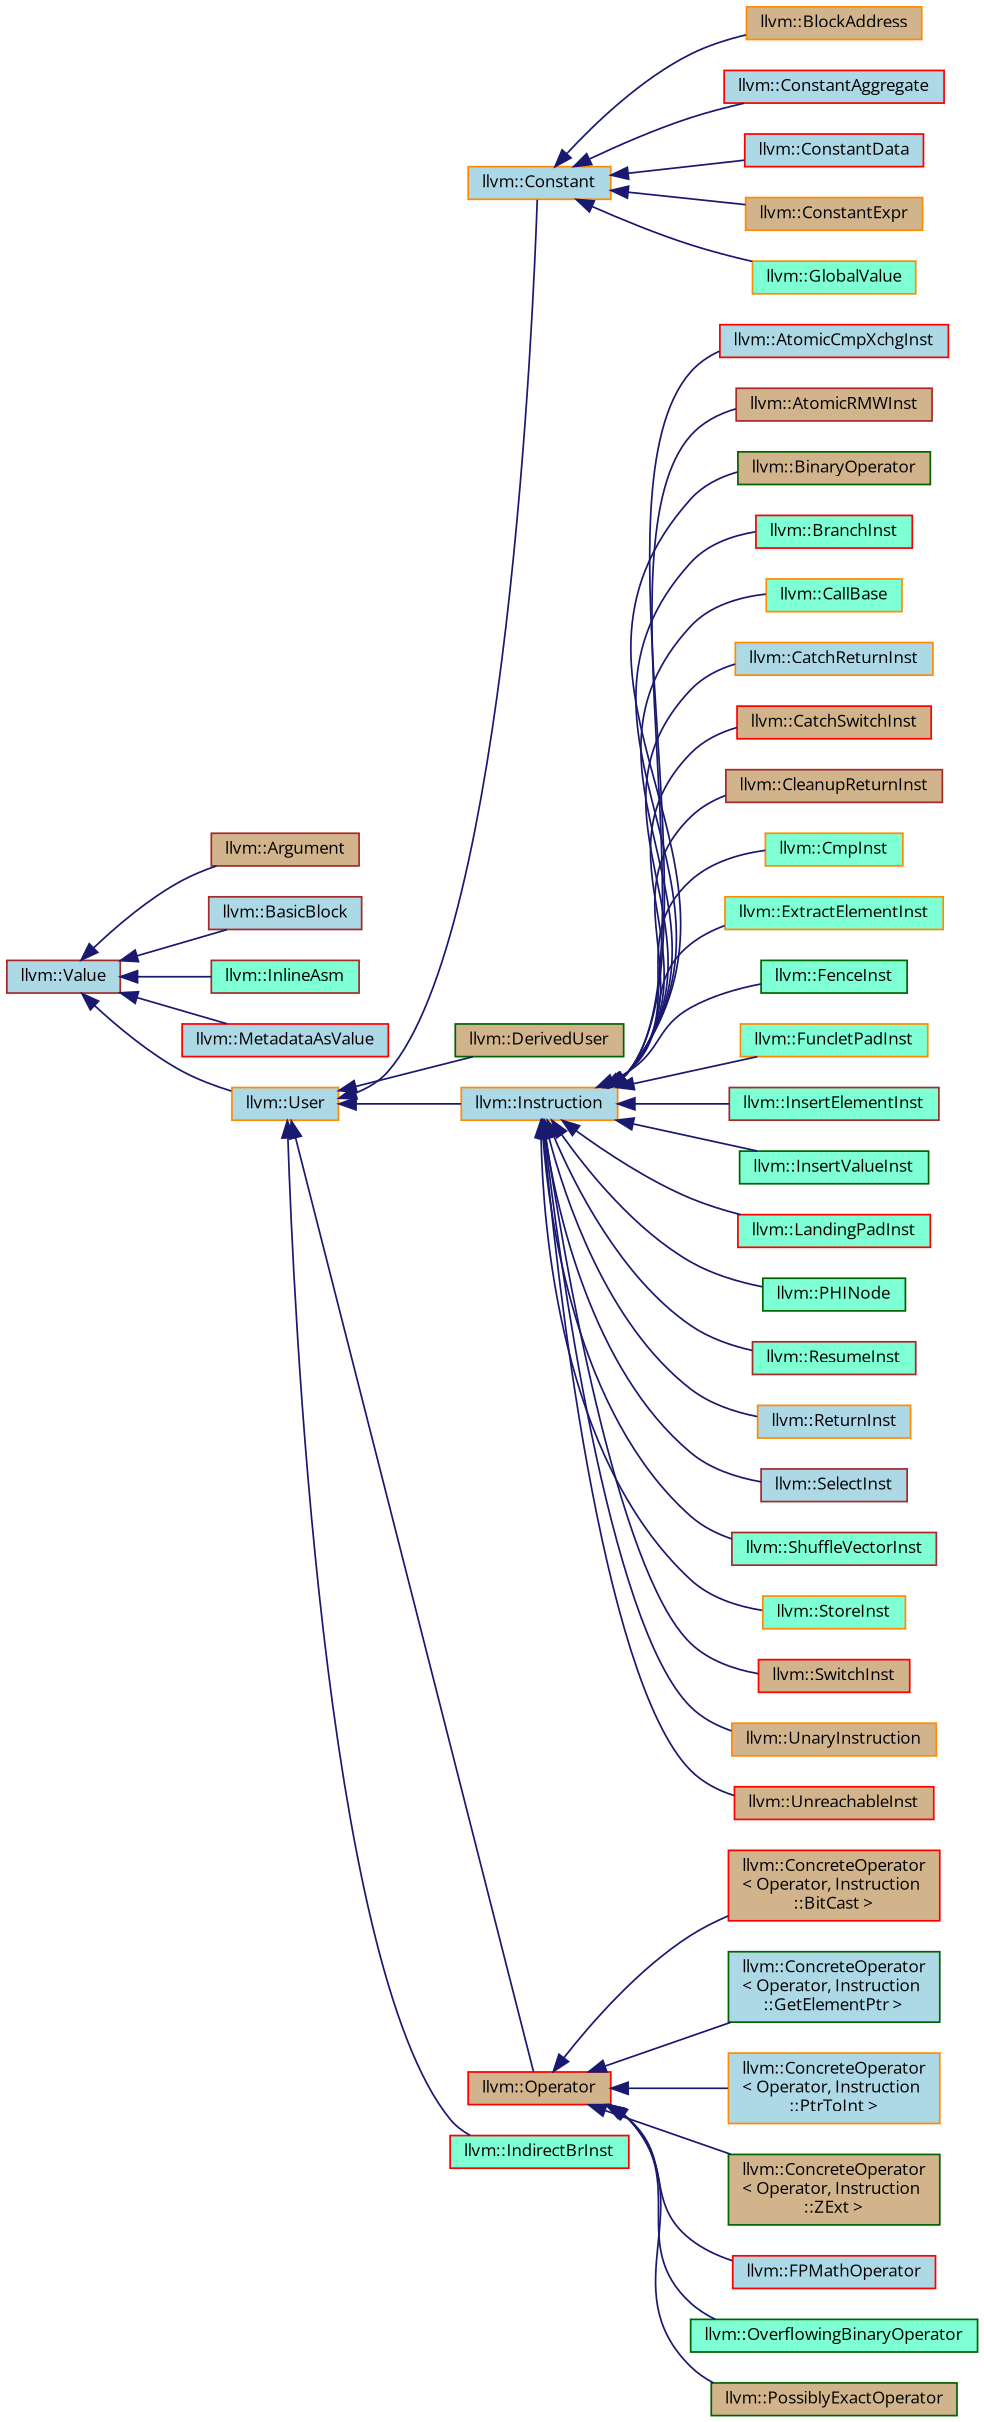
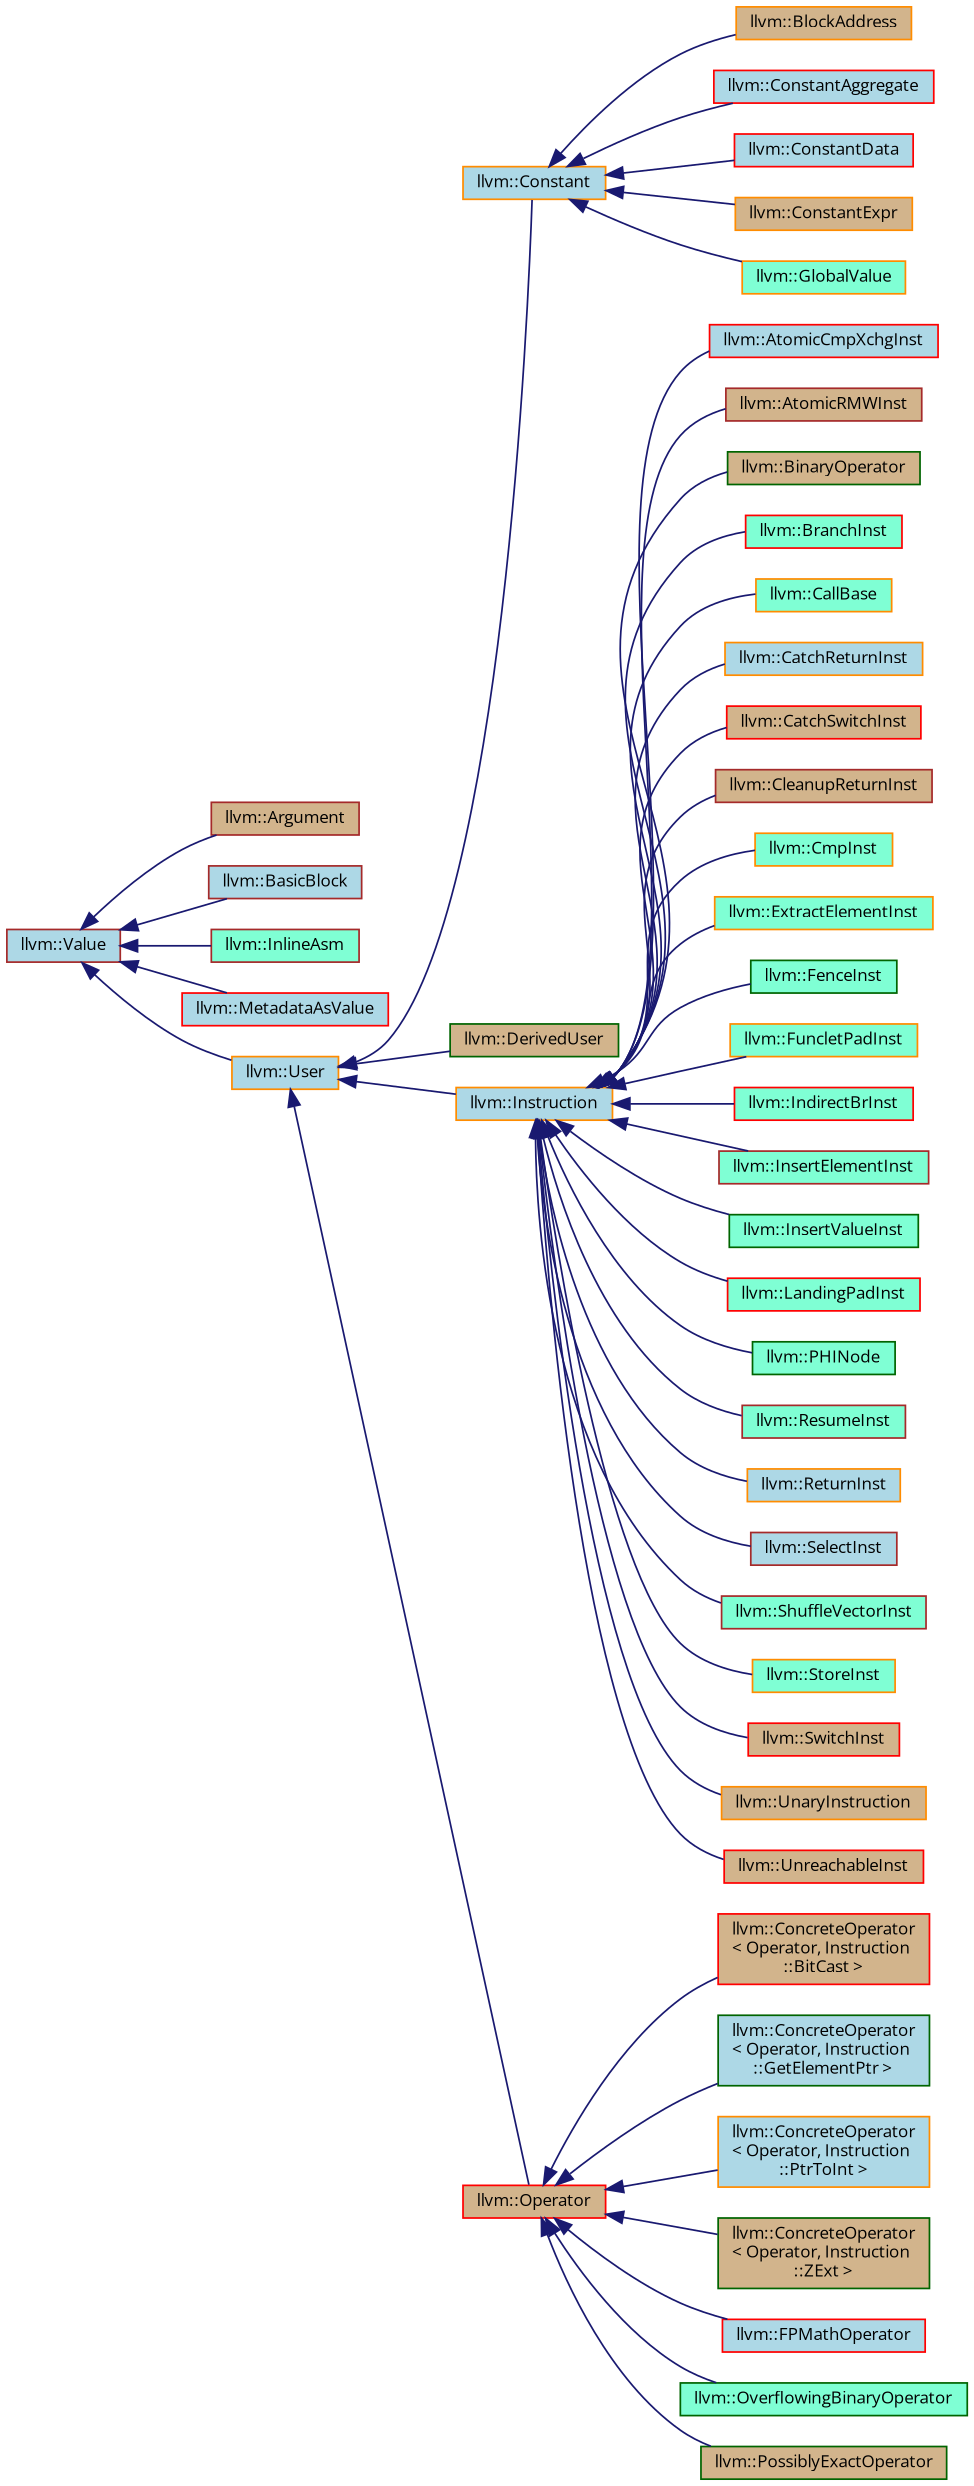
  digraph {
    fontname="Open Sans"
    rankdir=LR
    node [color=darkorange fillcolor=aquamarine fontname="Open Sans" fontsize=10 shape=box style=filled]
    edge [color=midnightblue dir=back fontname="Open Sans" fontsize=10 labelfontname=Helvetica labelfontsize=10 style=solid]
    n1 [color=brown fillcolor=lightblue fontcolor=black height=0.2 label="llvm::Value" width=0.4]
    n2 [color=brown fillcolor=tan height=0.2 label="llvm::Argument" width=0.4]
    n3 [color=brown fillcolor=lightblue height=0.2 label="llvm::BasicBlock" width=0.4]
    n4 [color=brown height=0.2 label="llvm::InlineAsm" width=0.4]
    n5 [color=red fillcolor=lightblue height=0.2 label="llvm::MetadataAsValue" width=0.4]
    n6 [fillcolor=lightblue height=0.2 label="llvm::User" width=0.4]
    n7 [fillcolor=lightblue height=0.2 label="llvm::Constant" width=0.4]
    n8 [color=darkgreen fillcolor=tan height=0.2 label="llvm::DerivedUser" width=0.4]
    n9 [fillcolor=lightblue height=0.2 label="llvm::Instruction" width=0.4]
    n10 [color=red fillcolor=tan height=0.2 label="llvm::Operator" width=0.4]
    n11 [fillcolor=tan height=0.2 label="llvm::BlockAddress" width=0.4]
    n12 [color=red fillcolor=lightblue height=0.2 label="llvm::ConstantAggregate" width=0.4]
    n13 [color=red fillcolor=lightblue height=0.2 label="llvm::ConstantData" width=0.4]
    n14 [fillcolor=tan height=0.2 label="llvm::ConstantExpr" width=0.4]
    n15 [height=0.2 label="llvm::GlobalValue" width=0.4]
    n16 [color=red fillcolor=lightblue height=0.2 label="llvm::AtomicCmpXchgInst" width=0.4]
    n17 [color=brown fillcolor=tan height=0.2 label="llvm::AtomicRMWInst" width=0.4]
    n18 [color=darkgreen fillcolor=tan height=0.2 label="llvm::BinaryOperator" width=0.4]
    n19 [color=red height=0.2 label="llvm::BranchInst" width=0.4]
    n20 [height=0.2 label="llvm::CallBase" width=0.4]
    n21 [fillcolor=lightblue height=0.2 label="llvm::CatchReturnInst" width=0.4]
    n22 [color=red fillcolor=tan height=0.2 label="llvm::CatchSwitchInst" width=0.4]
    n23 [color=brown fillcolor=tan height=0.2 label="llvm::CleanupReturnInst" width=0.4]
    n24 [height=0.2 label="llvm::CmpInst" width=0.4]
    n25 [height=0.2 label="llvm::ExtractElementInst" width=0.4]
    n26 [color=darkgreen height=0.2 label="llvm::FenceInst" width=0.4]
    n27 [height=0.2 label="llvm::FuncletPadInst" width=0.4]
    n28 [color=red height=0.2 label="llvm::IndirectBrInst" width=0.4]
    n29 [color=brown height=0.2 label="llvm::InsertElementInst" width=0.4]
    n30 [color=darkgreen height=0.2 label="llvm::InsertValueInst" width=0.4]
    n31 [color=red height=0.2 label="llvm::LandingPadInst" width=0.4]
    n32 [color=darkgreen height=0.2 label="llvm::PHINode" width=0.4]
    n33 [color=brown height=0.2 label="llvm::ResumeInst" width=0.4]
    n34 [fillcolor=lightblue height=0.2 label="llvm::ReturnInst" width=0.4]
    n35 [color=brown fillcolor=lightblue height=0.2 label="llvm::SelectInst" width=0.4]
    n36 [color=brown height=0.2 label="llvm::ShuffleVectorInst" width=0.4]
    n37 [height=0.2 label="llvm::StoreInst" width=0.4]
    n38 [color=red fillcolor=tan height=0.2 label="llvm::SwitchInst" width=0.4]
    n39 [fillcolor=tan height=0.2 label="llvm::UnaryInstruction" width=0.4]
    n40 [color=red fillcolor=tan height=0.2 label="llvm::UnreachableInst" width=0.4]
    n41 [color=red fillcolor=tan height=0.2 label="llvm::ConcreteOperator\l\< Operator, Instruction\l::BitCast \>" width=0.4]
    n42 [color=darkgreen fillcolor=lightblue height=0.2 label="llvm::ConcreteOperator\l\< Operator, Instruction\l::GetElementPtr \>" width=0.4]
    n43 [fillcolor=lightblue height=0.2 label="llvm::ConcreteOperator\l\< Operator, Instruction\l::PtrToInt \>" width=0.4]
    n44 [color=darkgreen fillcolor=tan height=0.2 label="llvm::ConcreteOperator\l\< Operator, Instruction\l::ZExt \>" width=0.4]
    n45 [color=red fillcolor=lightblue height=0.2 label="llvm::FPMathOperator" width=0.4]
    n46 [color=darkgreen height=0.2 label="llvm::OverflowingBinaryOperator" width=0.4]
    n47 [color=darkgreen fillcolor=tan height=0.2 label="llvm::PossiblyExactOperator" width=0.4]
    n1 -> n2
    n1 -> n3
    n1 -> n4
    n1 -> n5
    n1 -> n6
    n6 -> n7
    n6 -> n8
    n6 -> n9
    n6 -> n10
    n7 -> n11
    n7 -> n12
    n7 -> n13
    n7 -> n14
    n7 -> n15
    n9 -> n16
    n9 -> n17
    n9 -> n18
    n9 -> n19
    n9 -> n20
    n9 -> n21
    n9 -> n22
    n9 -> n23
    n9 -> n24
    n9 -> n25
    n9 -> n26
    n9 -> n27
-   n6 -> n28
+   n9 -> n28
    n9 -> n29
    n9 -> n30
    n9 -> n31
    n9 -> n32
    n9 -> n33
    n9 -> n34
    n9 -> n35
    n9 -> n36
    n9 -> n37
    n9 -> n38
    n9 -> n39
    n9 -> n40
    n10 -> n41
    n10 -> n42
    n10 -> n43
    n10 -> n44
    n10 -> n45
    n10 -> n46
    n10 -> n47
  }
